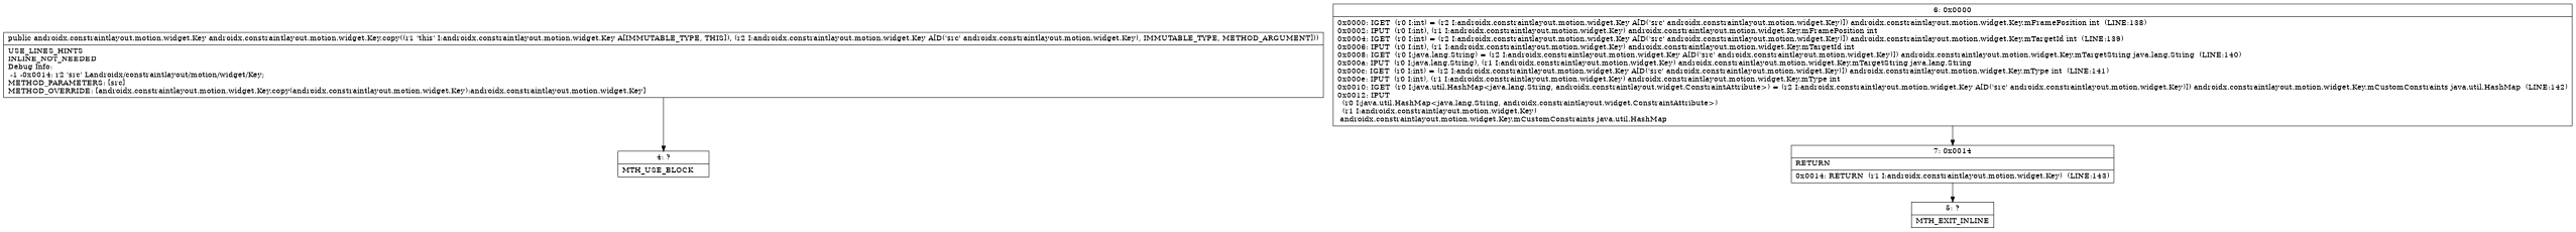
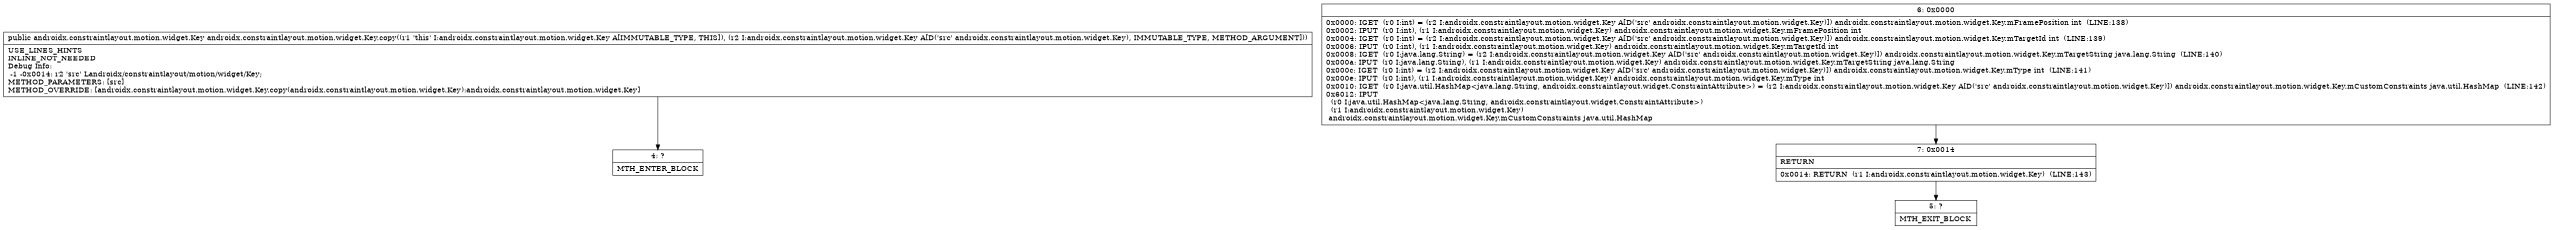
  digraph {
    node [shape=record]
-   n1 [label="{4\:\ ?|MTH_USE_BLOCK\l}"]
-   n2 [label="{6\:\ 0x0000|0x0000: IGET  (r0 I:int) = (r2 I:androidx.constraintlayout.motion.widget.Key A[D('src' androidx.constraintlayout.motion.widget.Key)]) androidx.constraintlayout.motion.widget.Key.mFramePosition int  (LINE:138)\l0x0002: IPUT  (r0 I:int), (r1 I:androidx.constraintlayout.motion.widget.Key) androidx.constraintlayout.motion.widget.Key.mFramePosition int \l0x0004: IGET  (r0 I:int) = (r2 I:androidx.constraintlayout.motion.widget.Key A[D('src' androidx.constraintlayout.motion.widget.Key)]) androidx.constraintlayout.motion.widget.Key.mTargetId int  (LINE:139)\l0x0006: IPUT  (r0 I:int), (r1 I:androidx.constraintlayout.motion.widget.Key) androidx.constraintlayout.motion.widget.Key.mTargetId int \l0x0008: IGET  (r0 I:java.lang.String) = (r2 I:androidx.constraintlayout.motion.widget.Key A[D('src' androidx.constraintlayout.motion.widget.Key)]) androidx.constraintlayout.motion.widget.Key.mTargetString java.lang.String  (LINE:140)\l0x000a: IPUT  (r0 I:java.lang.String), (r1 I:androidx.constraintlayout.motion.widget.Key) androidx.constraintlayout.motion.widget.Key.mTargetString java.lang.String \l0x000c: IGET  (r0 I:int) = (r2 I:androidx.constraintlayout.motion.widget.Key A[D('src' androidx.constraintlayout.motion.widget.Key)]) androidx.constraintlayout.motion.widget.Key.mType int  (LINE:141)\l0x000e: IPUT  (r0 I:int), (r1 I:androidx.constraintlayout.motion.widget.Key) androidx.constraintlayout.motion.widget.Key.mType int \l0x0010: IGET  (r0 I:java.util.HashMap\<java.lang.String, androidx.constraintlayout.widget.ConstraintAttribute\>) = (r2 I:androidx.constraintlayout.motion.widget.Key A[D('src' androidx.constraintlayout.motion.widget.Key)]) androidx.constraintlayout.motion.widget.Key.mCustomConstraints java.util.HashMap  (LINE:142)\l0x0012: IPUT  \l  (r0 I:java.util.HashMap\<java.lang.String, androidx.constraintlayout.widget.ConstraintAttribute\>)\l  (r1 I:androidx.constraintlayout.motion.widget.Key)\l androidx.constraintlayout.motion.widget.Key.mCustomConstraints java.util.HashMap \l}"]
+   n1 [label="{4\:\ ?|MTH_ENTER_BLOCK\l}"]
+   n2 [label="{6\:\ 0x0000|0x0000: IGET  (r0 I:int) = (r2 I:androidx.constraintlayout.motion.widget.Key A[D('src' androidx.constraintlayout.motion.widget.Key)]) androidx.constraintlayout.motion.widget.Key.mFramePosition int  (LINE:138)\l0x0002: IPUT  (r0 I:int), (r1 I:androidx.constraintlayout.motion.widget.Key) androidx.constraintlayout.motion.widget.Key.mFramePosition int \l0x0004: IGET  (r0 I:int) = (r2 I:androidx.constraintlayout.motion.widget.Key A[D('src' androidx.constraintlayout.motion.widget.Key)]) androidx.constraintlayout.motion.widget.Key.mTargetId int  (LINE:139)\l0x0006: IPUT  (r0 I:int), (r1 I:androidx.constraintlayout.motion.widget.Key) androidx.constraintlayout.motion.widget.Key.mTargetId int \l0x0008: IGET  (r0 I:java.lang.String) = (r2 I:androidx.constraintlayout.motion.widget.Key A[D('src' androidx.constraintlayout.motion.widget.Key)]) androidx.constraintlayout.motion.widget.Key.mTargetString java.lang.String  (LINE:140)\l0x000a: IPUT  (r0 I:java.lang.String), (r1 I:androidx.constraintlayout.motion.widget.Key) androidx.constraintlayout.motion.widget.Key.mTargetString java.lang.String \l0x000c: IGET  (r0 I:int) = (r2 I:androidx.constraintlayout.motion.widget.Key A[D('src' androidx.constraintlayout.motion.widget.Key)]) androidx.constraintlayout.motion.widget.Key.mType int  (LINE:141)\l0x000e: IPUT  (r0 I:int), (r1 I:androidx.constraintlayout.motion.widget.Key) androidx.constraintlayout.motion.widget.Key.mType int \l0x0010: IGET  (r0 I:java.util.HashMap\<java.lang.String, androidx.constraintlayout.widget.ConstraintAttribute\>) = (r2 I:androidx.constraintlayout.motion.widget.Key A[D('src' androidx.constraintlayout.motion.widget.Key)]) androidx.constraintlayout.motion.widget.Key.mCustomConstraints java.util.HashMap  (LINE:142)\l0x6012: IPUT  \l  (r0 I:java.util.HashMap\<java.lang.String, androidx.constraintlayout.widget.ConstraintAttribute\>)\l  (r1 I:androidx.constraintlayout.motion.widget.Key)\l androidx.constraintlayout.motion.widget.Key.mCustomConstraints java.util.HashMap \l}"]
    n3 [label="{7\:\ 0x0014|RETURN\l|0x0014: RETURN  (r1 I:androidx.constraintlayout.motion.widget.Key)  (LINE:143)\l}"]
-   n4 [label="{5\:\ ?|MTH_EXIT_INLINE\l}"]
+   n4 [label="{5\:\ ?|MTH_EXIT_BLOCK\l}"]
    n5 [label="{public androidx.constraintlayout.motion.widget.Key androidx.constraintlayout.motion.widget.Key.copy((r1 'this' I:androidx.constraintlayout.motion.widget.Key A[IMMUTABLE_TYPE, THIS]), (r2 I:androidx.constraintlayout.motion.widget.Key A[D('src' androidx.constraintlayout.motion.widget.Key), IMMUTABLE_TYPE, METHOD_ARGUMENT]))  | USE_LINES_HINTS\lINLINE_NOT_NEEDED\lDebug Info:\l  \-1 \-0x0014: r2 'src' Landroidx\/constraintlayout\/motion\/widget\/Key;\lMETHOD_PARAMETERS: [src]\lMETHOD_OVERRIDE: [androidx.constraintlayout.motion.widget.Key.copy(androidx.constraintlayout.motion.widget.Key):androidx.constraintlayout.motion.widget.Key]\l}"]
    n2 -> n3
    n3 -> n4
    n5 -> n1
  }
